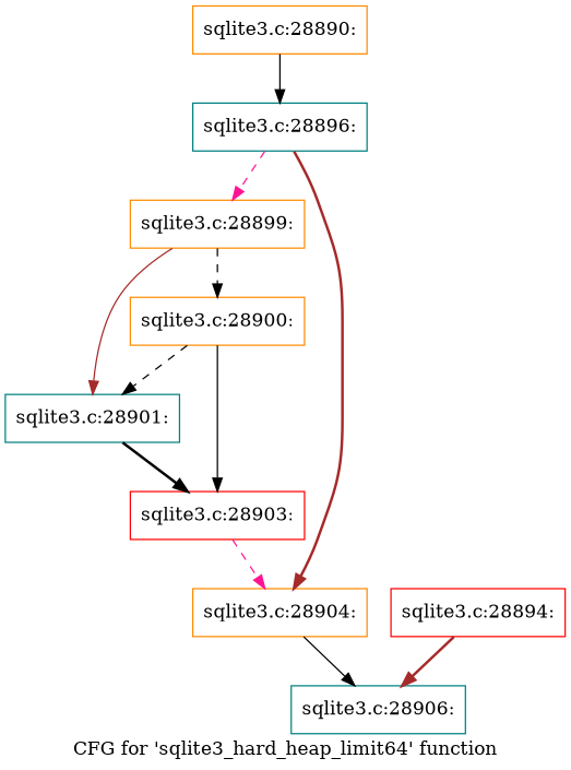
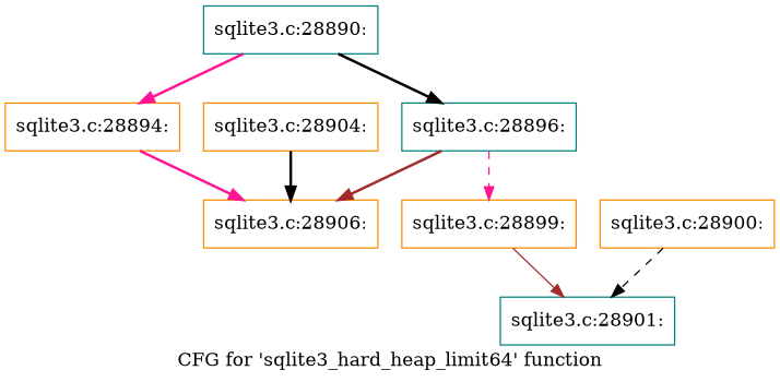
  digraph {
    label="CFG for 'sqlite3_hard_heap_limit64' function"
    node [color=darkorange shape=record]
    edge [color=black style=bold]
-   n1 [label="{sqlite3.c:28890:}"]
-   n2 [color=red label="{sqlite3.c:28894:}"]
+   n1 [color=teal label="{sqlite3.c:28890:}"]
+   n2 [label="{sqlite3.c:28894:}"]
    n3 [color=teal label="{sqlite3.c:28896:}"]
-   n4 [color=teal label="{sqlite3.c:28906:}"]
+   n4 [label="{sqlite3.c:28906:}"]
    n5 [label="{sqlite3.c:28899:}"]
    n6 [label="{sqlite3.c:28904:}"]
    n7 [color=teal label="{sqlite3.c:28901:}"]
    n8 [label="{sqlite3.c:28900:}"]
-   n9 [color=red label="{sqlite3.c:28903:}"]
-   n1 -> n3 [style=solid]
-   n2 -> n4 [color=brown]
+   n1 -> n2 [color=deeppink]
+   n1 -> n3
+   n2 -> n4 [color=deeppink]
    n3 -> n5 [color=deeppink style=dashed]
-   n3 -> n6 [color=brown]
+   n3 -> n4 [color=brown]
    n5 -> n7 [color=brown style=solid]
-   n5 -> n8 [style=dashed]
-   n6 -> n4 [style=solid]
-   n7 -> n9
+   n6 -> n4
    n8 -> n7 [style=dashed]
-   n8 -> n9 [style=solid]
-   n9 -> n6 [color=deeppink style=dashed]
  }
